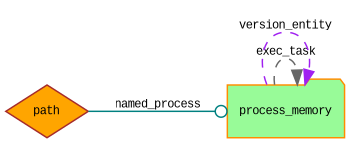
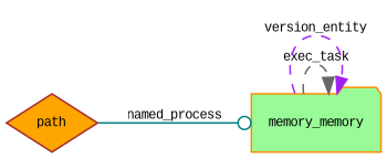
  digraph {
    rankdir=LR
    fontname="Liberation Mono"
    node [fontsize=8 style=filled fontname="Liberation Mono"]
    edge [fontsize=8 style=dashed arrowhead=normal fontname="Liberation Mono"]
    n1 [fillcolor=orange label=path shape=diamond color=brown]
-   n2 [fillcolor=palegreen label=process_memory shape=folder color=darkorange]
+   n2 [fillcolor=palegreen label=memory_memory shape=folder color=darkorange]
    n1 -> n2 [label=named_process color=teal style=solid arrowhead=odot]
    n2 -> n2 [label=exec_task color=gray40]
    n2 -> n2 [label=version_entity color=purple]
  }
